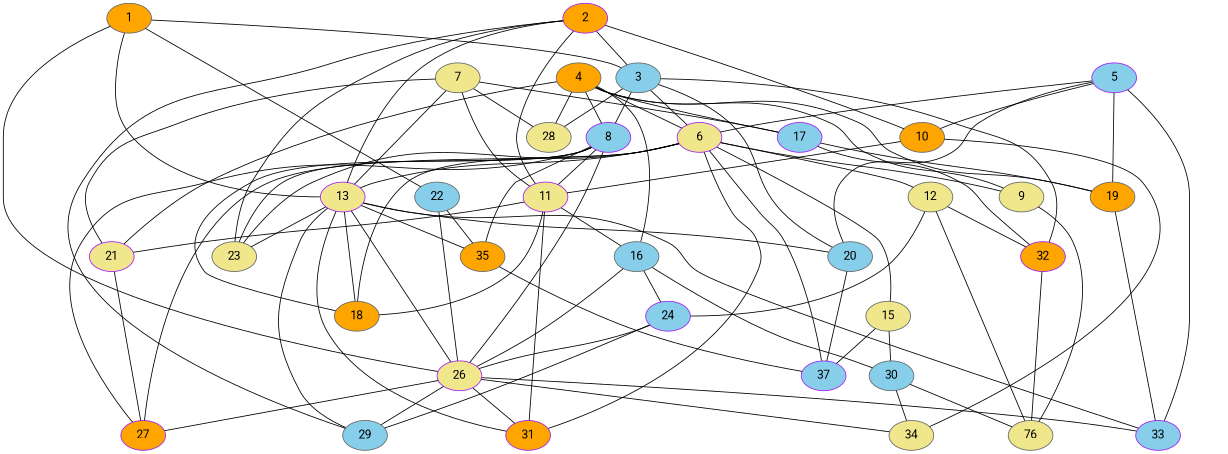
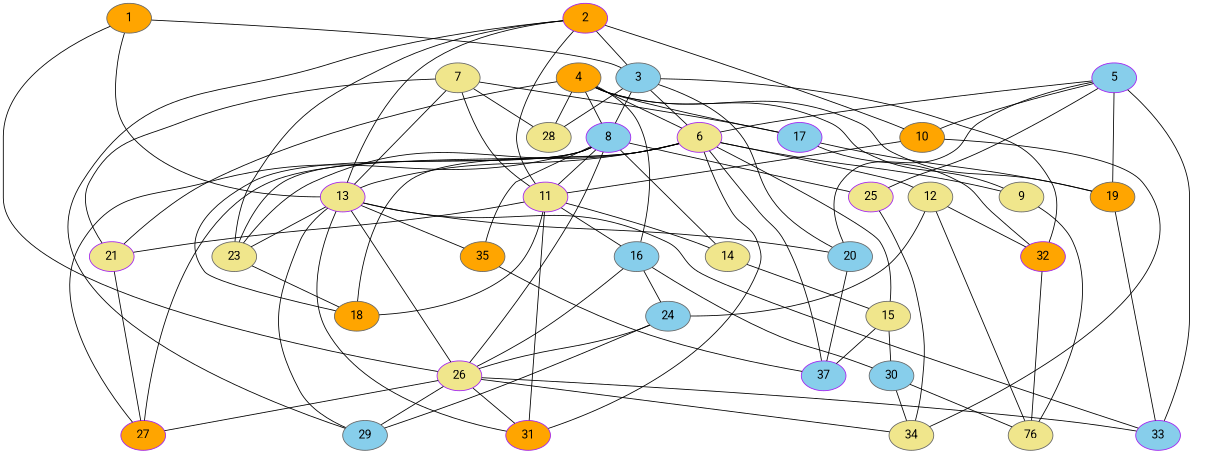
  graph {
    fontname=Roboto
    node [color=gray40 fillcolor=khaki fontname=Roboto style=filled]
    edge [fontname=Roboto weight=1.0]
    1 [fillcolor=orange]
    3 [fillcolor=skyblue]
    13 [color=purple]
-   22 [fillcolor=skyblue]
    26 [color=purple]
    28
    6 [color=purple]
    8 [color=purple fillcolor=skyblue]
    20 [fillcolor=skyblue]
    32 [color=purple fillcolor=orange]
    23
    29 [fillcolor=skyblue]
    33 [color=purple fillcolor=skyblue]
    18 [fillcolor=orange]
    31 [color=purple fillcolor=orange]
    35 [fillcolor=orange]
    27 [color=purple fillcolor=orange]
    34
    2 [color=purple fillcolor=orange]
    10 [fillcolor=orange]
    11 [color=purple]
    5 [color=purple fillcolor=skyblue]
    19 [fillcolor=orange]
+   25 [color=purple]
    16 [fillcolor=skyblue]
    21 [color=purple]
+   14
    9
    12
    15
    37 [color=purple fillcolor=skyblue]
    17 [color=purple fillcolor=skyblue]
    n33 [label=76]
    4 [fillcolor=orange]
    30 [fillcolor=skyblue]
-   24 [color=purple fillcolor=skyblue]
+   24 [fillcolor=skyblue]
    7
    1 -- 3 [weight=2.0]
    1 -- 13
-   1 -- 22
    1 -- 26
    3 -- 28 [weight=2.0]
    3 -- 6
    3 -- 8
    3 -- 20
    3 -- 32
    13 -- 26
    13 -- 20
    13 -- 23
    13 -- 29
    13 -- 33
-   13 -- 18
+   23 -- 18
    13 -- 31
    13 -- 35
-   22 -- 26 [weight=2.0]
-   22 -- 35
    26 -- 29
    26 -- 33
    26 -- 31
    26 -- 27
    26 -- 34
    6 -- 13
    6 -- 23
    6 -- 18
    6 -- 31
    6 -- 27
    6 -- 9
    6 -- 12
    6 -- 15
    6 -- 37
    8 -- 26
    8 -- 23
    8 -- 18
    8 -- 35
    8 -- 27
    8 -- 11
+   8 -- 25
+   8 -- 14
    20 -- 37
    32 -- n33
    35 -- 37
    2 -- 3 [weight=3.0]
    2 -- 13
    2 -- 23
    2 -- 29
    2 -- 10
    2 -- 11
    10 -- 34
    10 -- 11
    11 -- 18
    11 -- 31
    11 -- 16
    11 -- 21
+   11 -- 14 [weight=2.0]
    5 -- 6
    5 -- 20
    5 -- 33 [weight=3.0]
    5 -- 10
    5 -- 19
+   5 -- 25
    19 -- 33
+   25 -- 34
    16 -- 26
    16 -- 30
    16 -- 24
    21 -- 27
+   14 -- 15
    9 -- n33
    12 -- 32
    12 -- n33
    12 -- 24
    15 -- 37
    15 -- 30
    17 -- 32
    17 -- 19
    4 -- 28
    4 -- 6
    4 -- 8
    4 -- 19
    4 -- 16
    4 -- 21
    4 -- 9 [weight=2.0]
    4 -- 17
    30 -- 34
    30 -- n33
    24 -- 26
    24 -- 29
    7 -- 13
    7 -- 28
    7 -- 11 [weight=2.0]
    7 -- 21
    7 -- 17
  }
